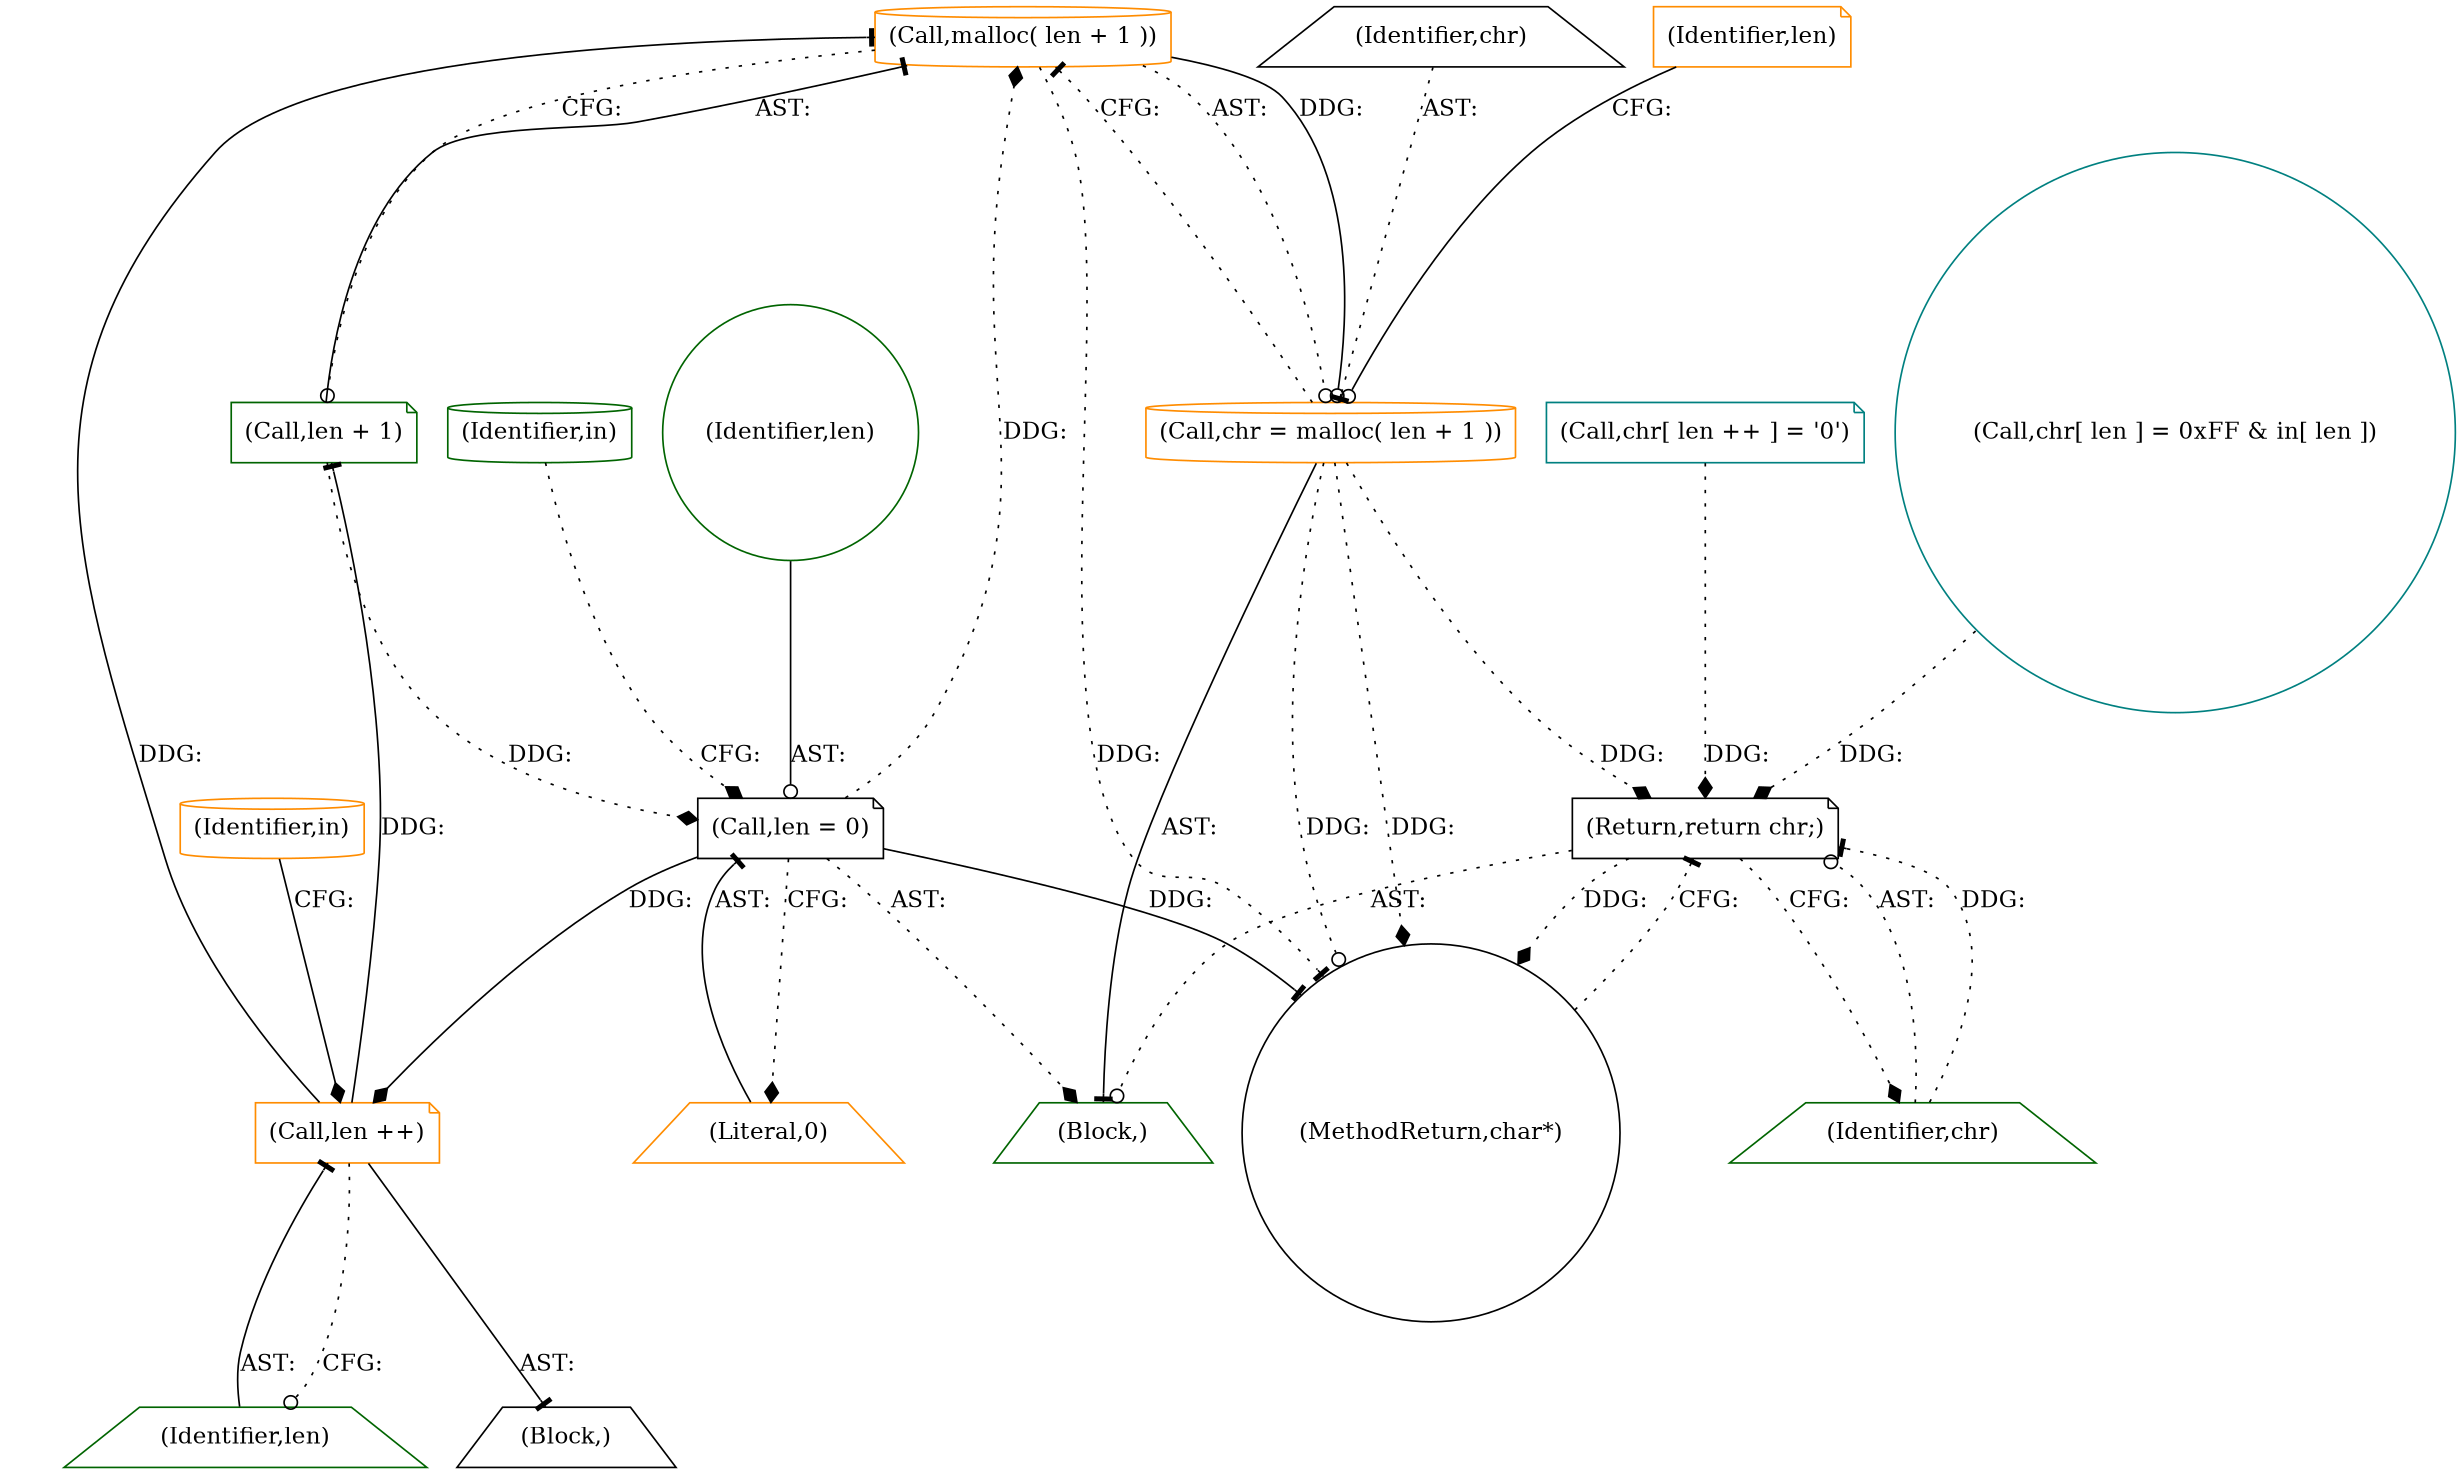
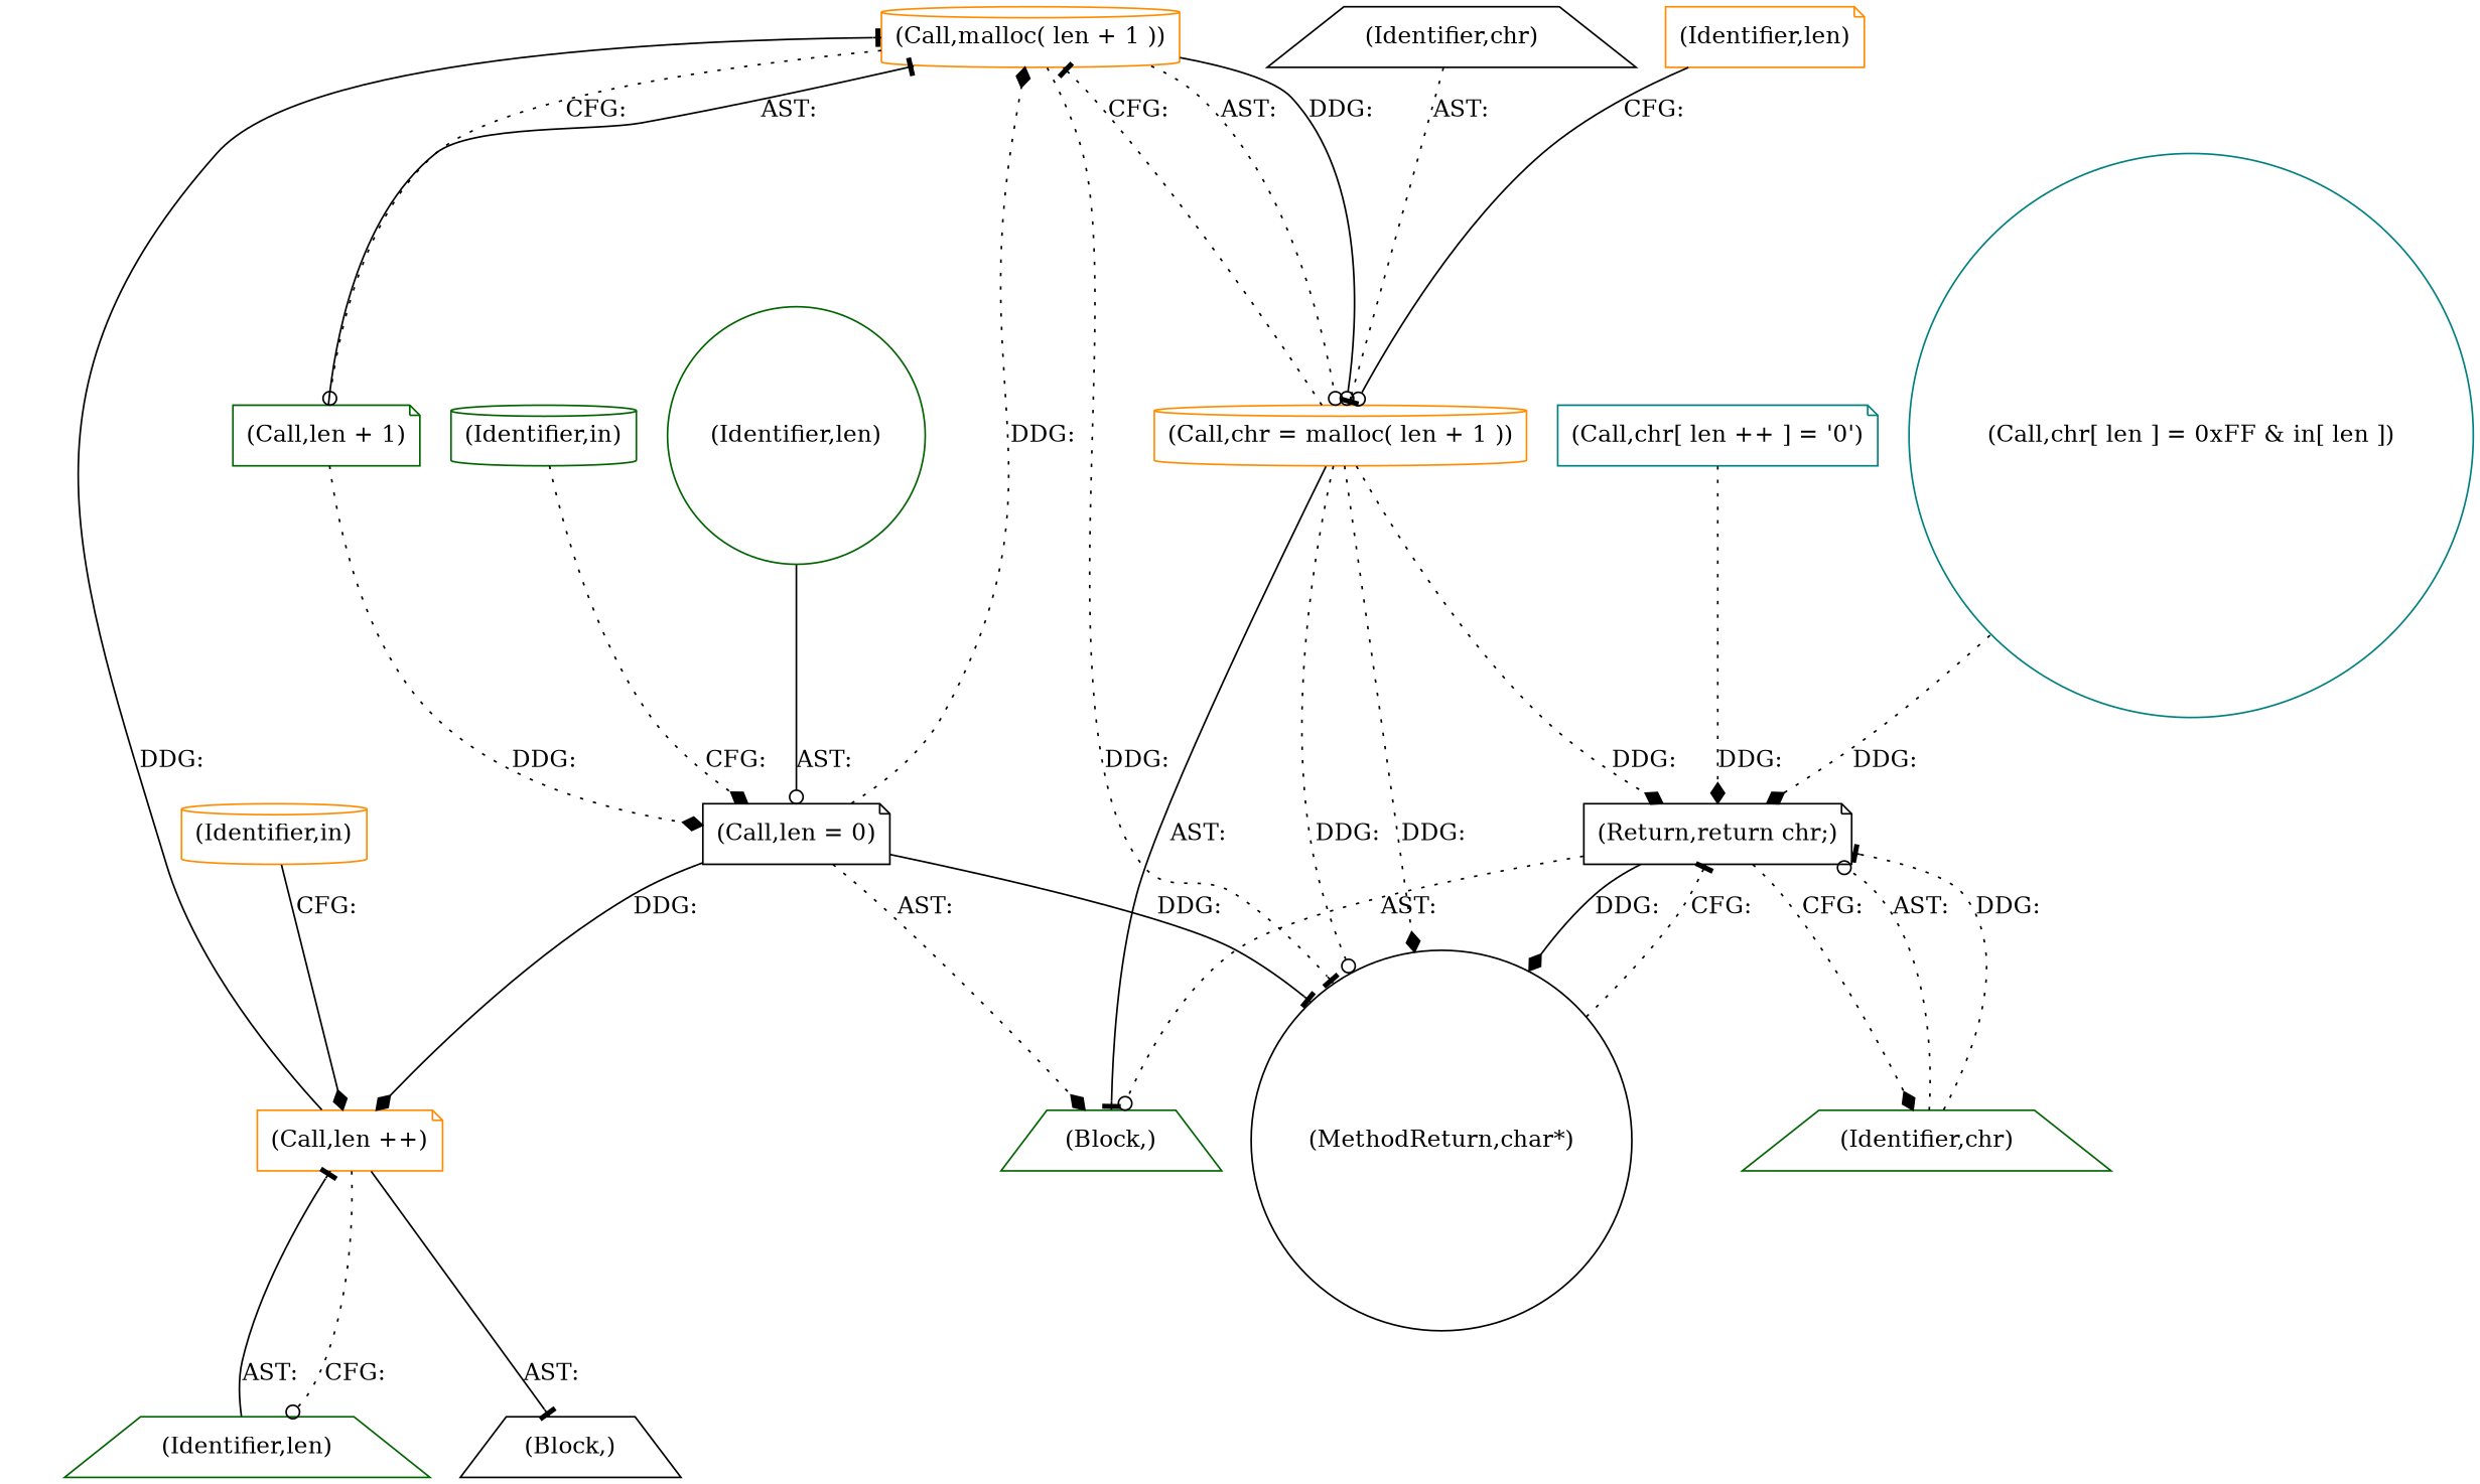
  digraph {
    node [color=darkorange shape=note]
    edge [arrowhead=tee style=dotted]
    n1 [label="(Call,malloc( len + 1 ))" shape=cylinder]
    n2 [label="(Call,chr = malloc( len + 1 ))" shape=cylinder]
    n3 [color=darkgreen label="(Call,len + 1)"]
    n4 [color=black label="(MethodReturn,char*)" shape=circle]
    n5 [color=darkgreen label="(Block,)" shape=trapezium]
    n6 [color=black label="(Return,return chr;)"]
    n7 [color=black label="(Call,len = 0)"]
    n8 [label="(Call,len ++)"]
    n9 [color=darkgreen label="(Identifier,len)" shape=trapezium]
    n10 [color=black label="(Block,)" shape=trapezium]
-   n11 [label="(Literal,0)" shape=trapezium]
    n12 [color=darkgreen label="(Identifier,chr)" shape=trapezium]
    n13 [color=darkgreen label="(Identifier,in)" shape=cylinder]
    n14 [label="(Identifier,in)" shape=cylinder]
    n15 [color=darkgreen label="(Identifier,len)" shape=circle]
    n16 [color=teal label="(Call,chr[ len ++ ] = '\0')"]
    n17 [color=teal label="(Call,chr[ len ] = 0xFF & in[ len ])" shape=circle]
    n18 [color=black label="(Identifier,chr)" shape=trapezium]
    n19 [label="(Identifier,len)"]
    n1 -> n2 [arrowhead=odot label="AST: "]
    n1 -> n2 [arrowhead=odot label="DDG: " style=solid]
    n1 -> n3 [arrowhead=odot label="CFG: "]
    n1 -> n4 [label="DDG: "]
    n2 -> n1 [label="CFG: "]
    n2 -> n4 [arrowhead=diamond label="DDG: "]
    n2 -> n4 [arrowhead=odot label="DDG: "]
    n2 -> n5 [label="AST: " style=solid]
    n2 -> n6 [arrowhead=diamond label="DDG: "]
    n3 -> n1 [label="AST: " style=solid]
    n3 -> n7 [arrowhead=diamond label="DDG: "]
    n4 -> n6 [label="CFG: "]
-   n6 -> n4 [arrowhead=diamond label="DDG: "]
+   n6 -> n4 [arrowhead=diamond label="DDG: " style=solid]
    n6 -> n5 [arrowhead=odot label="AST: "]
    n6 -> n12 [arrowhead=diamond label="CFG: "]
    n7 -> n1 [arrowhead=diamond label="DDG: "]
    n7 -> n4 [label="DDG: " style=solid]
    n7 -> n5 [arrowhead=diamond label="AST: "]
    n7 -> n8 [arrowhead=diamond label="DDG: " style=solid]
-   n7 -> n11 [arrowhead=diamond label="CFG: "]
    n8 -> n1 [label="DDG: " style=solid]
-   n8 -> n3 [label="DDG: " style=solid]
    n8 -> n9 [arrowhead=odot label="CFG: "]
    n8 -> n10 [label="AST: " style=solid]
    n9 -> n8 [label="AST: " style=solid]
-   n11 -> n7 [label="AST: " style=solid]
    n12 -> n6 [arrowhead=odot label="AST: "]
    n12 -> n6 [label="DDG: "]
    n13 -> n7 [arrowhead=diamond label="CFG: "]
    n14 -> n8 [arrowhead=diamond label="CFG: " style=solid]
    n15 -> n7 [arrowhead=odot label="AST: " style=solid]
    n16 -> n6 [arrowhead=diamond label="DDG: "]
    n17 -> n6 [arrowhead=diamond label="DDG: "]
    n18 -> n2 [label="AST: "]
    n19 -> n2 [arrowhead=odot label="CFG: " style=solid]
  }
